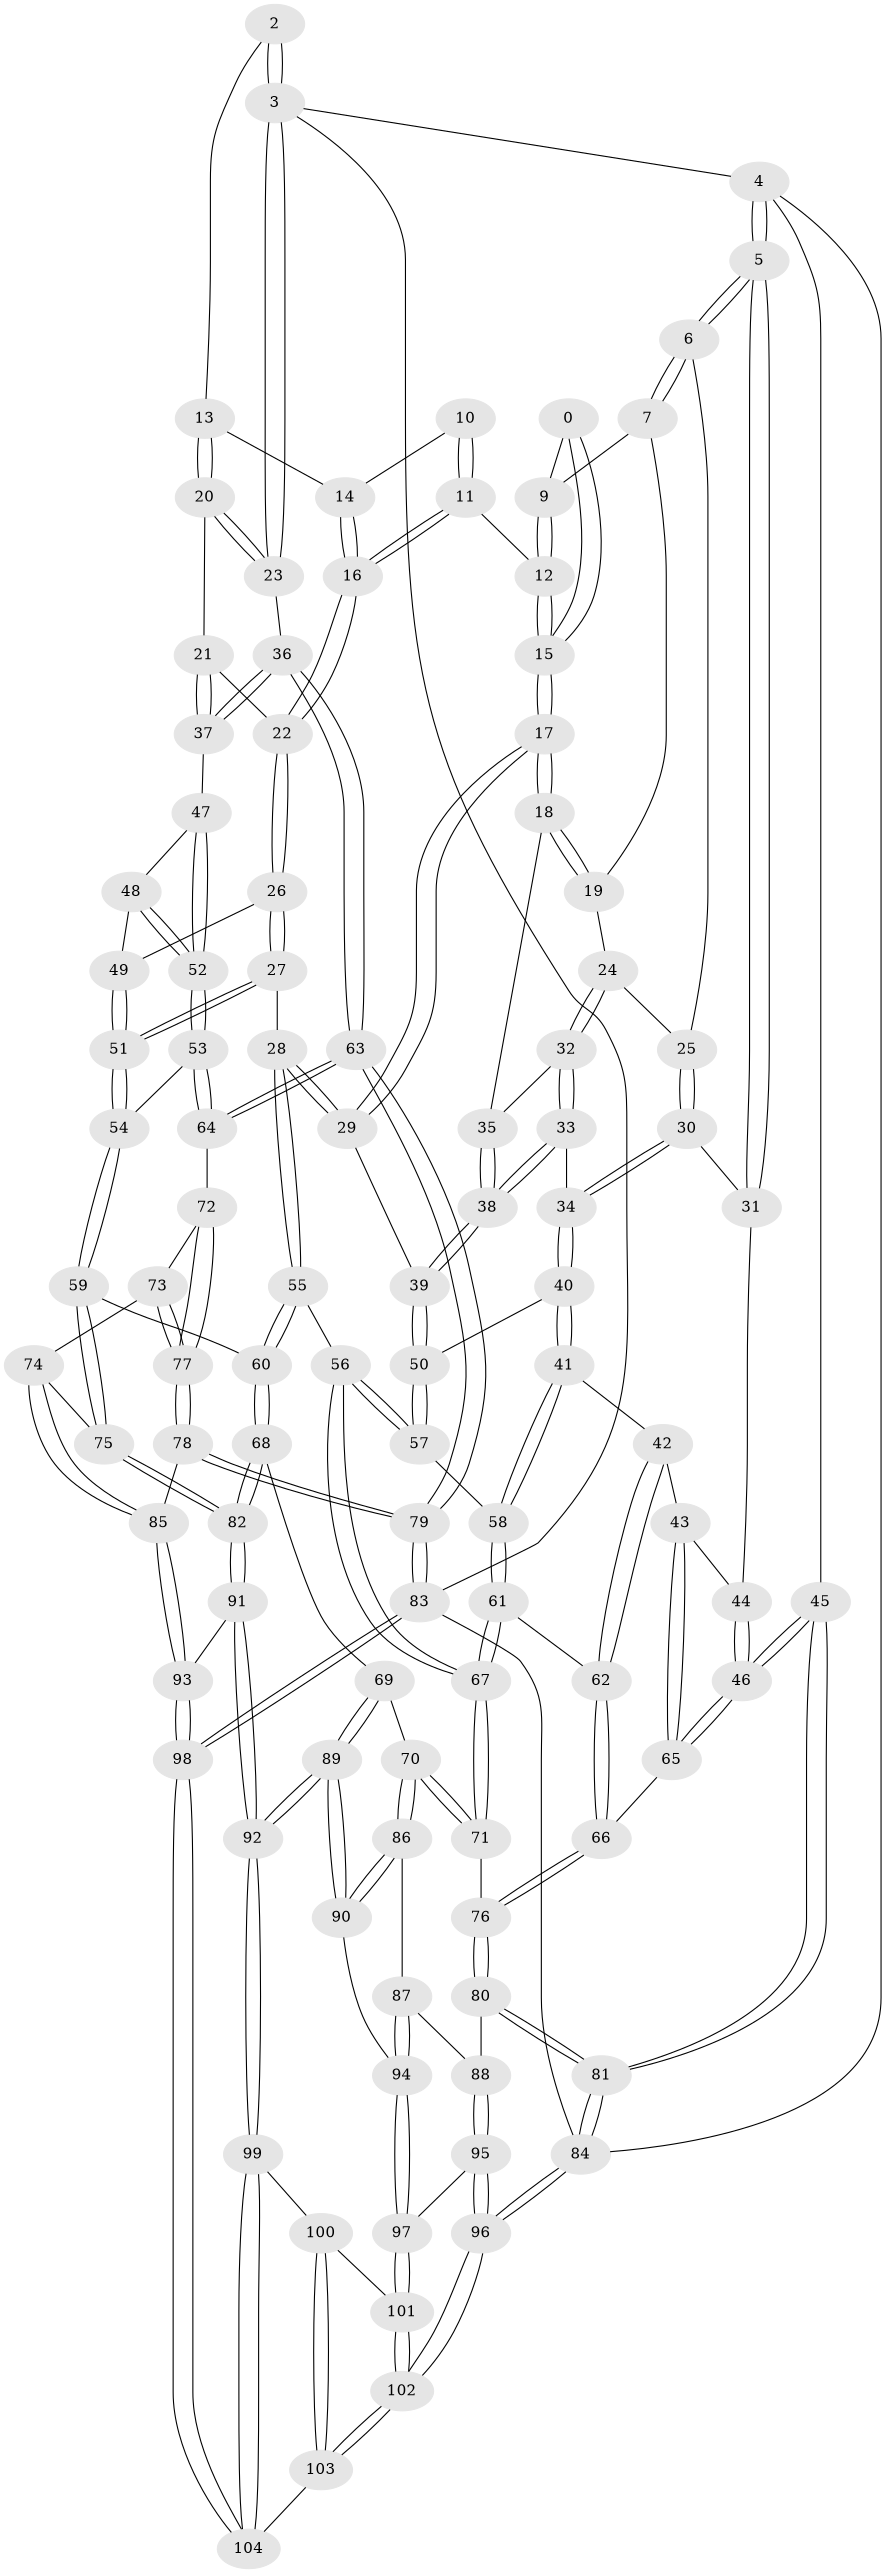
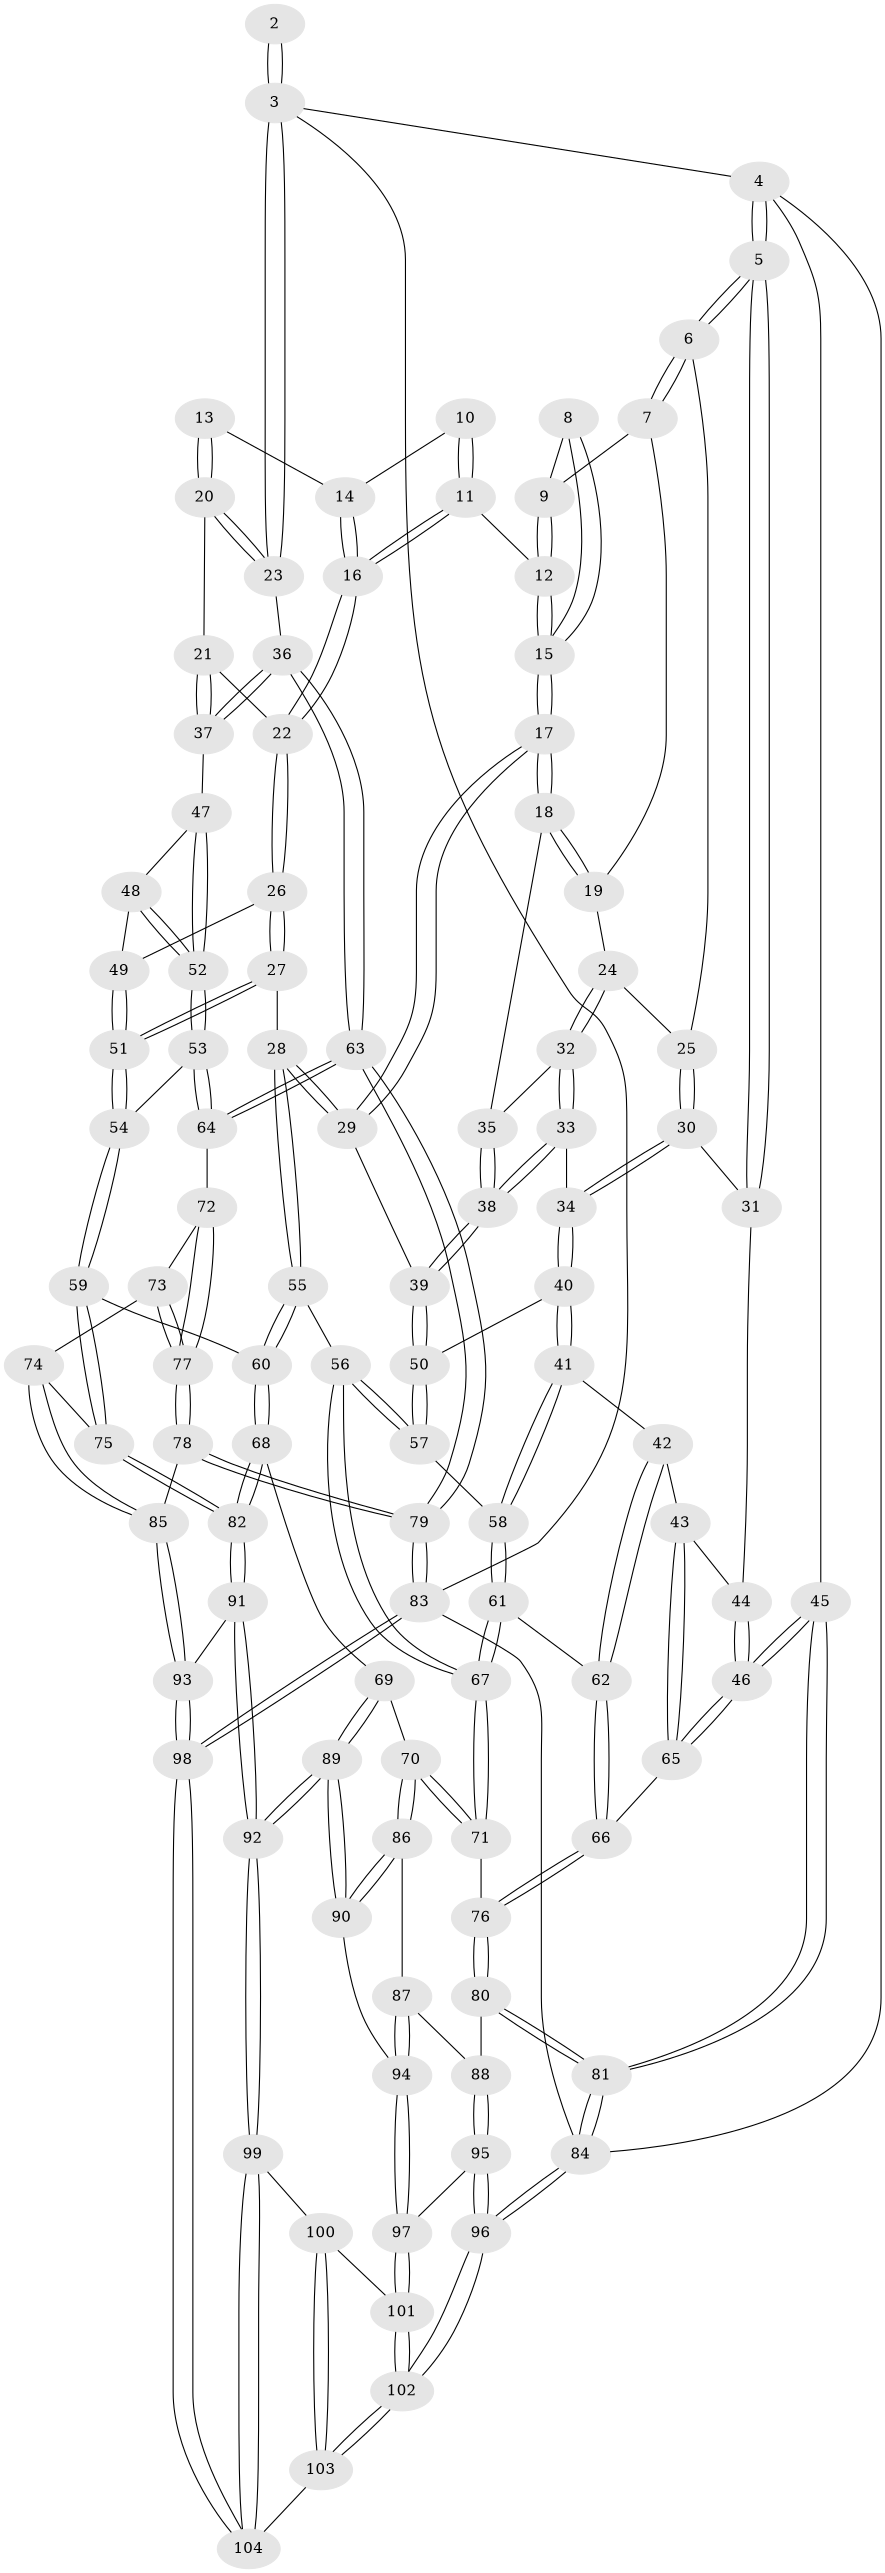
  graph {
    node [color=gray90 style=filled]
    2
    3
    13
    10
    11
    14
    4
    23
    83
    20
    5
    45
    84
    36
    98
    6
    31
    46
    81
    96
    7
    25
    44
    19
    9
    30
-   8 [label=0]
+   8
    15
    24
    12
    17
    16
    22
    21
    18
    29
    26
    35
    39
    38
    32
    37
    47
    27
    49
    63
    33
    34
    28
    51
    55
    54
    56
    60
    50
    40
    41
    64
    79
    48
    52
    57
    42
    58
    43
    62
    61
    65
    66
    53
    59
    72
    75
    67
    68
    71
    82
    69
    76
    73
    77
    80
    70
    89
    91
    86
    90
    92
    87
    74
    78
    85
    93
    88
    95
    104
    102
    94
    97
    99
    100
    101
    103
    2 -- 3
    2 -- 3
-   2 -- 13
    3 -- 4
    3 -- 23
    3 -- 23
    3 -- 83
    13 -- 14
    13 -- 20
    13 -- 20
    10 -- 11
    10 -- 11
    10 -- 14
    11 -- 12
    11 -- 16
    11 -- 16
    14 -- 16
    14 -- 16
    4 -- 5
    4 -- 5
    4 -- 45
    4 -- 84
    23 -- 36
    83 -- 84
    83 -- 98
    83 -- 98
    20 -- 23
    20 -- 23
    20 -- 21
    5 -- 6
    5 -- 6
    5 -- 31
    5 -- 31
    45 -- 46
    45 -- 46
    45 -- 81
    45 -- 81
    84 -- 96
    84 -- 96
    36 -- 37
    36 -- 37
    36 -- 63
    36 -- 63
    98 -- 104
    98 -- 104
    6 -- 7
    6 -- 7
    6 -- 25
    31 -- 44
    46 -- 65
    46 -- 65
    81 -- 84
    81 -- 84
    96 -- 102
    96 -- 102
    7 -- 19
    7 -- 9
    25 -- 30
    25 -- 30
    44 -- 46
    44 -- 46
    19 -- 24
    9 -- 12
    9 -- 12
    30 -- 31
    30 -- 34
    30 -- 34
    8 -- 9
    8 -- 15
    8 -- 15
    15 -- 17
    15 -- 17
    24 -- 25
    24 -- 32
    24 -- 32
    12 -- 15
    12 -- 15
    17 -- 18
    17 -- 18
    17 -- 29
    17 -- 29
    16 -- 22
    16 -- 22
    22 -- 26
    22 -- 26
    21 -- 22
    21 -- 37
    21 -- 37
    18 -- 19
    18 -- 19
    18 -- 35
    29 -- 39
    26 -- 27
    26 -- 27
    26 -- 49
    35 -- 38
    35 -- 38
    39 -- 50
    39 -- 50
    38 -- 39
    38 -- 39
    32 -- 35
    32 -- 33
    32 -- 33
    37 -- 47
    47 -- 48
    47 -- 52
    47 -- 52
    27 -- 28
    27 -- 51
    27 -- 51
    49 -- 51
    49 -- 51
    63 -- 64
    63 -- 64
    63 -- 79
    63 -- 79
    33 -- 38
    33 -- 38
    33 -- 34
    34 -- 40
    34 -- 40
    28 -- 29
    28 -- 29
    28 -- 55
    28 -- 55
    51 -- 54
    51 -- 54
    55 -- 56
    55 -- 60
    55 -- 60
    54 -- 59
    54 -- 59
    56 -- 57
    56 -- 57
    56 -- 67
    56 -- 67
    60 -- 68
    60 -- 68
    50 -- 57
    50 -- 57
    40 -- 50
    40 -- 41
    40 -- 41
    41 -- 42
    41 -- 58
    41 -- 58
    64 -- 72
    79 -- 83
    79 -- 83
    48 -- 49
    48 -- 52
    48 -- 52
    52 -- 53
    52 -- 53
    57 -- 58
    42 -- 43
    42 -- 62
    42 -- 62
    58 -- 61
    58 -- 61
    43 -- 44
    43 -- 65
    43 -- 65
    62 -- 66
    62 -- 66
    61 -- 62
    61 -- 67
    61 -- 67
    65 -- 66
    66 -- 76
    66 -- 76
    53 -- 54
    53 -- 64
    53 -- 64
    59 -- 60
    59 -- 75
    59 -- 75
    72 -- 73
    72 -- 77
    72 -- 77
    75 -- 82
    75 -- 82
    67 -- 71
    67 -- 71
    68 -- 82
    68 -- 82
    68 -- 69
    71 -- 76
    82 -- 91
    82 -- 91
    69 -- 70
    69 -- 89
    69 -- 89
    76 -- 80
    76 -- 80
    73 -- 77
    73 -- 77
    73 -- 74
    77 -- 78
    77 -- 78
    80 -- 81
    80 -- 81
    80 -- 88
    70 -- 71
    70 -- 71
    70 -- 86
    70 -- 86
    89 -- 90
    89 -- 90
    89 -- 92
    89 -- 92
    91 -- 92
    91 -- 92
    91 -- 93
    86 -- 90
    86 -- 90
    86 -- 87
    90 -- 94
    92 -- 99
    92 -- 99
    87 -- 88
    87 -- 94
    87 -- 94
    74 -- 75
    74 -- 85
    74 -- 85
    78 -- 79
    78 -- 79
    78 -- 85
    85 -- 93
    85 -- 93
    93 -- 98
    93 -- 98
    88 -- 95
    88 -- 95
    95 -- 96
    95 -- 96
    95 -- 97
    102 -- 103
    102 -- 103
    94 -- 97
    94 -- 97
    97 -- 101
    97 -- 101
    99 -- 104
    99 -- 104
    99 -- 100
    100 -- 101
    100 -- 103
    100 -- 103
    101 -- 102
    101 -- 102
    103 -- 104
  }
